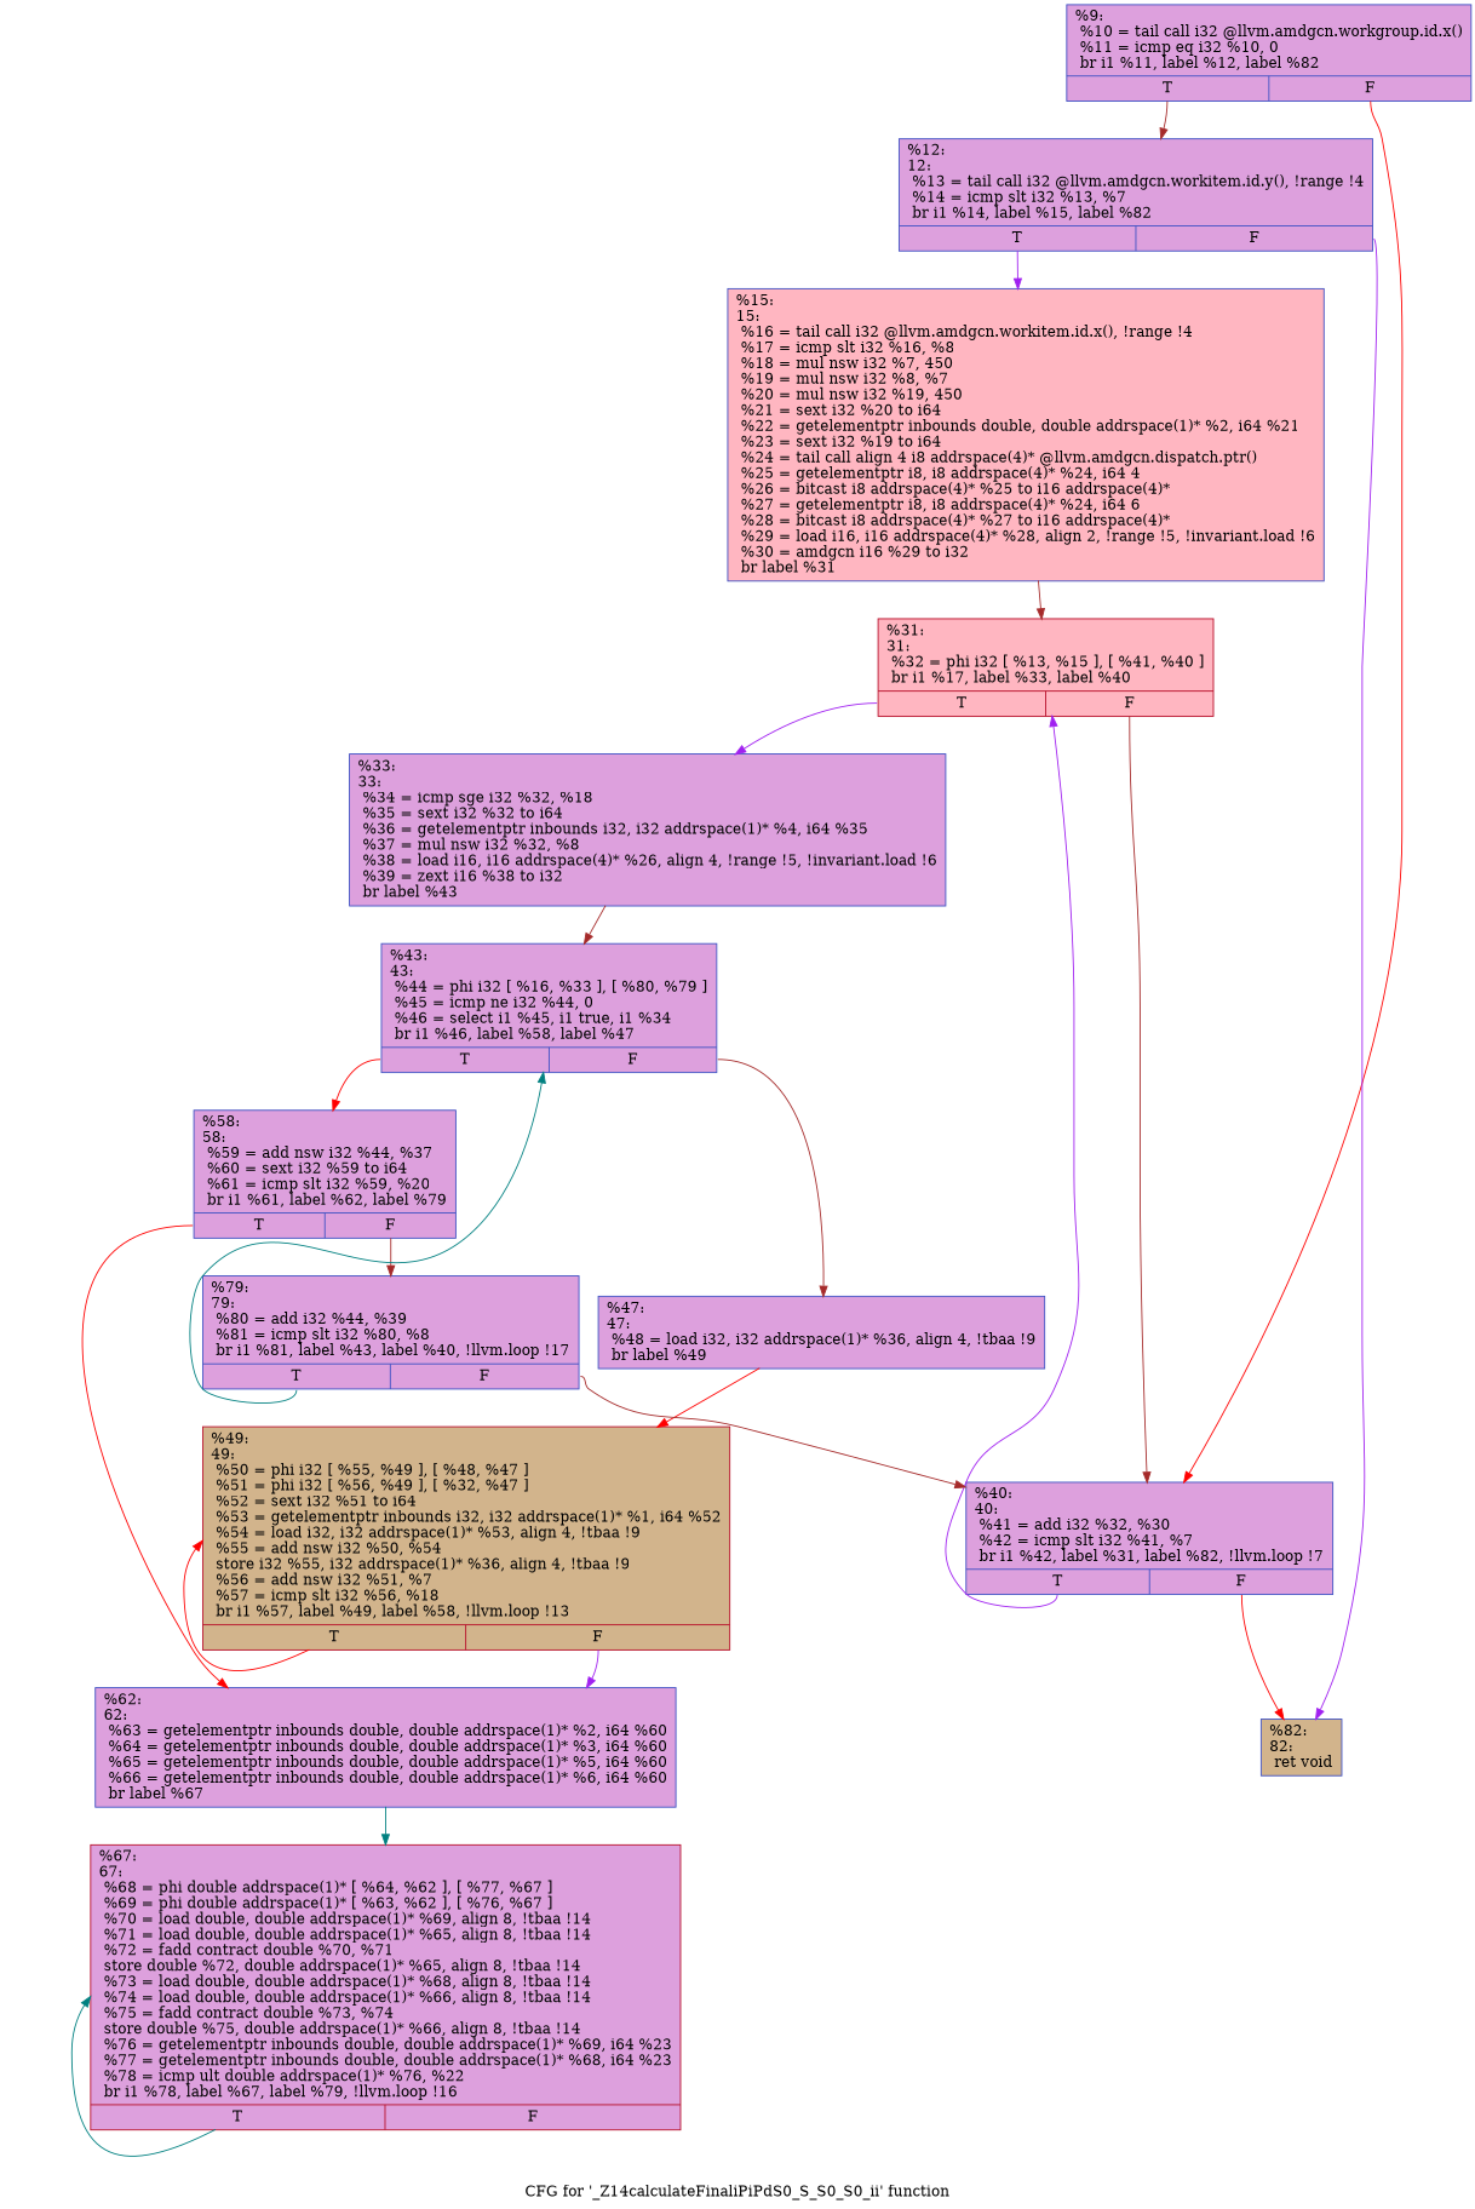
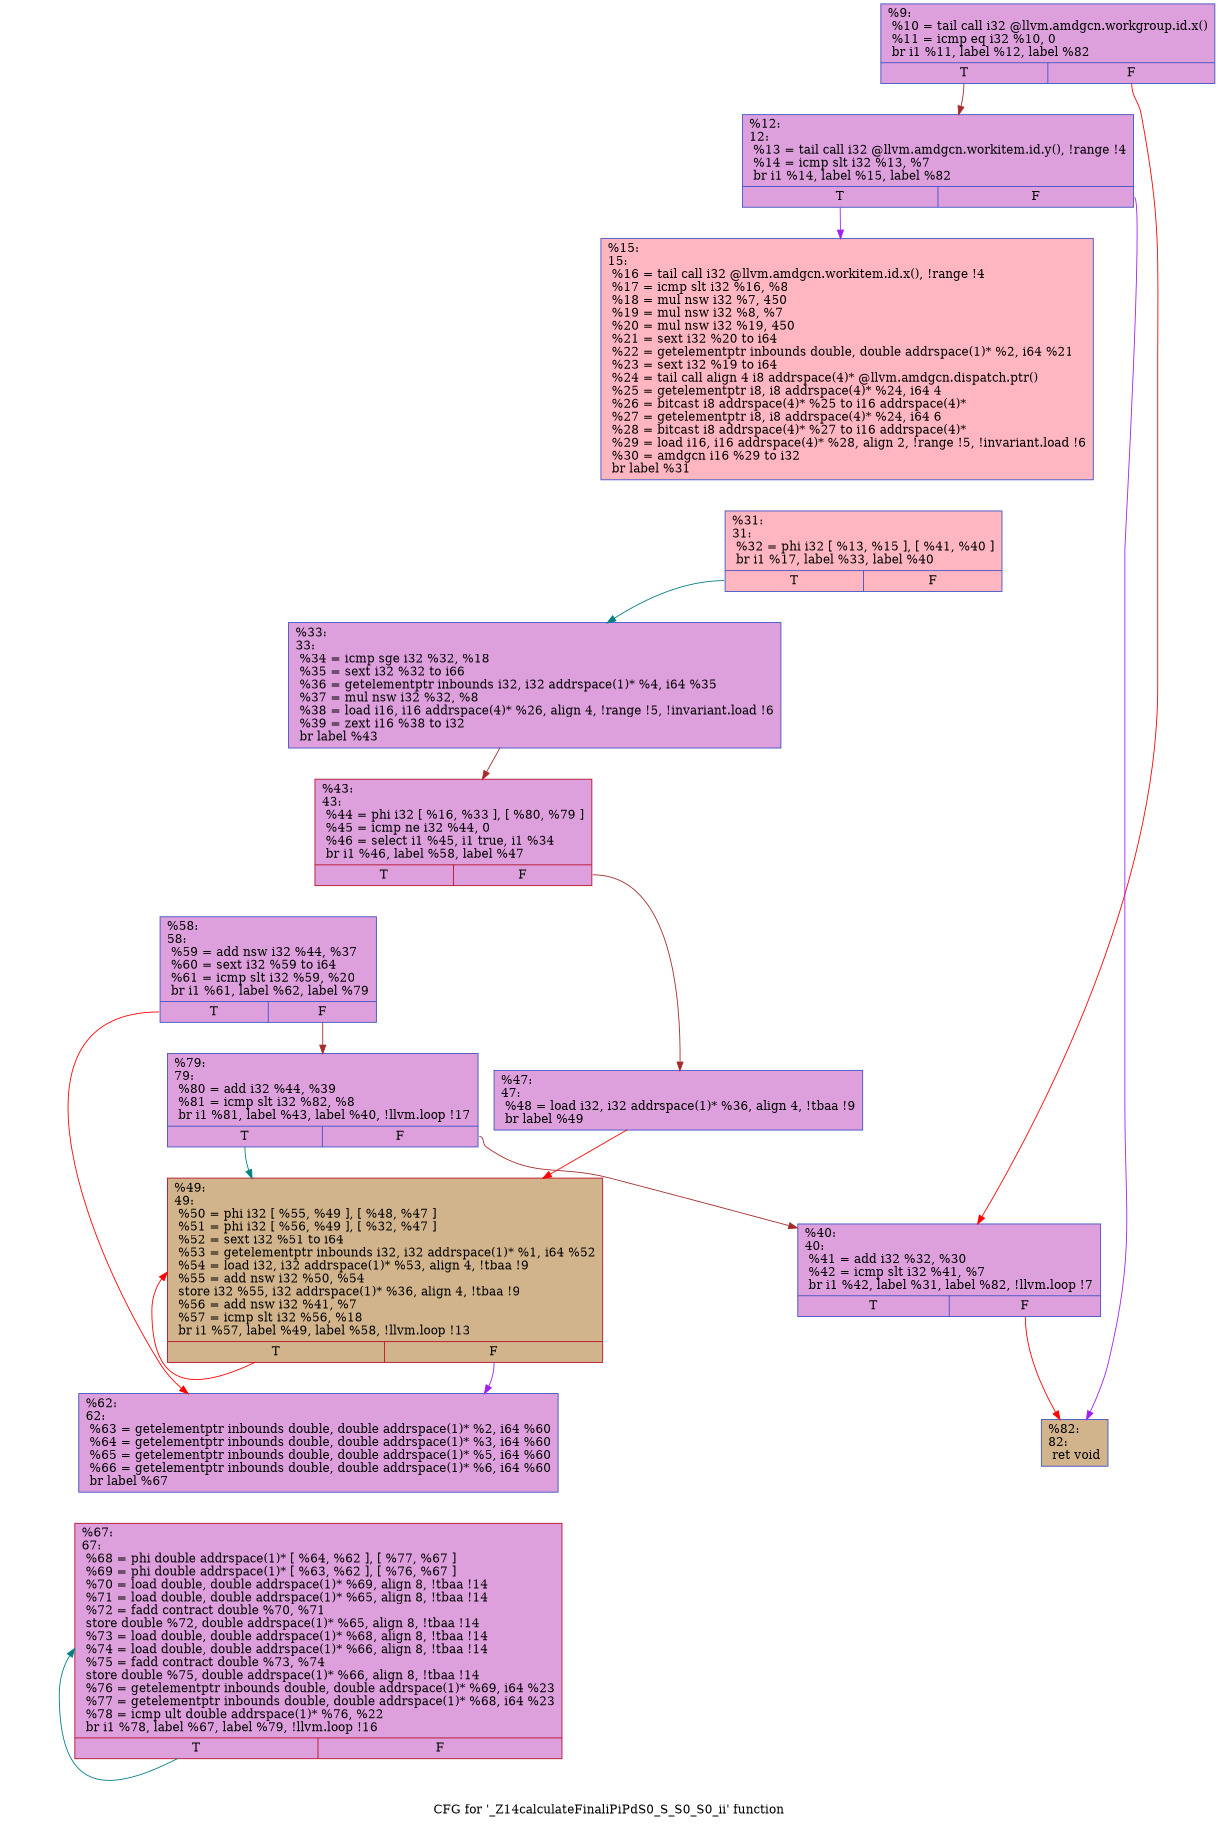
  digraph {
    label="CFG for '_Z14calculateFinaliPiPdS0_S_S0_S0_ii' function"
    node [color="#3d50c3ff" fillcolor=plum shape=record style=filled]
    edge [color=brown tailport=s0]
    n1 [label="{%9:\l  %10 = tail call i32 @llvm.amdgcn.workgroup.id.x()\l  %11 = icmp eq i32 %10, 0\l  br i1 %11, label %12, label %82\l|{<s0>T|<s1>F}}"]
    n2 [label="{%12:\l12:                                               \l  %13 = tail call i32 @llvm.amdgcn.workitem.id.y(), !range !4\l  %14 = icmp slt i32 %13, %7\l  br i1 %14, label %15, label %82\l|{<s0>T|<s1>F}}"]
    n3 [label="{%40:\l40:                                               \l  %41 = add i32 %32, %30\l  %42 = icmp slt i32 %41, %7\l  br i1 %42, label %31, label %82, !llvm.loop !7\l|{<s0>T|<s1>F}}"]
    n4 [fillcolor=tan label="{%82:\l82:                                               \l  ret void\l}"]
    n5 [fillcolor=lightpink label="{%15:\l15:                                               \l  %16 = tail call i32 @llvm.amdgcn.workitem.id.x(), !range !4\l  %17 = icmp slt i32 %16, %8\l  %18 = mul nsw i32 %7, 450\l  %19 = mul nsw i32 %8, %7\l  %20 = mul nsw i32 %19, 450\l  %21 = sext i32 %20 to i64\l  %22 = getelementptr inbounds double, double addrspace(1)* %2, i64 %21\l  %23 = sext i32 %19 to i64\l  %24 = tail call align 4 i8 addrspace(4)* @llvm.amdgcn.dispatch.ptr()\l  %25 = getelementptr i8, i8 addrspace(4)* %24, i64 4\l  %26 = bitcast i8 addrspace(4)* %25 to i16 addrspace(4)*\l  %27 = getelementptr i8, i8 addrspace(4)* %24, i64 6\l  %28 = bitcast i8 addrspace(4)* %27 to i16 addrspace(4)*\l  %29 = load i16, i16 addrspace(4)* %28, align 2, !range !5, !invariant.load !6\l  %30 = amdgcn i16 %29 to i32\l  br label %31\l}"]
-   n6 [color="#b70d28ff" fillcolor=lightpink label="{%31:\l31:                                               \l  %32 = phi i32 [ %13, %15 ], [ %41, %40 ]\l  br i1 %17, label %33, label %40\l|{<s0>T|<s1>F}}"]
-   n7 [label="{%33:\l33:                                               \l  %34 = icmp sge i32 %32, %18\l  %35 = sext i32 %32 to i64\l  %36 = getelementptr inbounds i32, i32 addrspace(1)* %4, i64 %35\l  %37 = mul nsw i32 %32, %8\l  %38 = load i16, i16 addrspace(4)* %26, align 4, !range !5, !invariant.load !6\l  %39 = zext i16 %38 to i32\l  br label %43\l}"]
-   n8 [label="{%43:\l43:                                               \l  %44 = phi i32 [ %16, %33 ], [ %80, %79 ]\l  %45 = icmp ne i32 %44, 0\l  %46 = select i1 %45, i1 true, i1 %34\l  br i1 %46, label %58, label %47\l|{<s0>T|<s1>F}}"]
+   n6 [fillcolor=lightpink label="{%31:\l31:                                               \l  %32 = phi i32 [ %13, %15 ], [ %41, %40 ]\l  br i1 %17, label %33, label %40\l|{<s0>T|<s1>F}}"]
+   n7 [label="{%33:\l33:                                               \l  %34 = icmp sge i32 %32, %18\l  %35 = sext i32 %32 to i66\l  %36 = getelementptr inbounds i32, i32 addrspace(1)* %4, i64 %35\l  %37 = mul nsw i32 %32, %8\l  %38 = load i16, i16 addrspace(4)* %26, align 4, !range !5, !invariant.load !6\l  %39 = zext i16 %38 to i32\l  br label %43\l}"]
+   n8 [color="#b70d28ff" label="{%43:\l43:                                               \l  %44 = phi i32 [ %16, %33 ], [ %80, %79 ]\l  %45 = icmp ne i32 %44, 0\l  %46 = select i1 %45, i1 true, i1 %34\l  br i1 %46, label %58, label %47\l|{<s0>T|<s1>F}}"]
    n9 [label="{%58:\l58:                                               \l  %59 = add nsw i32 %44, %37\l  %60 = sext i32 %59 to i64\l  %61 = icmp slt i32 %59, %20\l  br i1 %61, label %62, label %79\l|{<s0>T|<s1>F}}"]
    n10 [label="{%47:\l47:                                               \l  %48 = load i32, i32 addrspace(1)* %36, align 4, !tbaa !9\l  br label %49\l}"]
    n11 [label="{%62:\l62:                                               \l  %63 = getelementptr inbounds double, double addrspace(1)* %2, i64 %60\l  %64 = getelementptr inbounds double, double addrspace(1)* %3, i64 %60\l  %65 = getelementptr inbounds double, double addrspace(1)* %5, i64 %60\l  %66 = getelementptr inbounds double, double addrspace(1)* %6, i64 %60\l  br label %67\l}"]
-   n12 [label="{%79:\l79:                                               \l  %80 = add i32 %44, %39\l  %81 = icmp slt i32 %80, %8\l  br i1 %81, label %43, label %40, !llvm.loop !17\l|{<s0>T|<s1>F}}"]
-   n13 [color="#b70d28ff" fillcolor=tan label="{%49:\l49:                                               \l  %50 = phi i32 [ %55, %49 ], [ %48, %47 ]\l  %51 = phi i32 [ %56, %49 ], [ %32, %47 ]\l  %52 = sext i32 %51 to i64\l  %53 = getelementptr inbounds i32, i32 addrspace(1)* %1, i64 %52\l  %54 = load i32, i32 addrspace(1)* %53, align 4, !tbaa !9\l  %55 = add nsw i32 %50, %54\l  store i32 %55, i32 addrspace(1)* %36, align 4, !tbaa !9\l  %56 = add nsw i32 %51, %7\l  %57 = icmp slt i32 %56, %18\l  br i1 %57, label %49, label %58, !llvm.loop !13\l|{<s0>T|<s1>F}}"]
+   n12 [label="{%79:\l79:                                               \l  %80 = add i32 %44, %39\l  %81 = icmp slt i32 %82, %8\l  br i1 %81, label %43, label %40, !llvm.loop !17\l|{<s0>T|<s1>F}}"]
+   n13 [color="#b70d28ff" fillcolor=tan label="{%49:\l49:                                               \l  %50 = phi i32 [ %55, %49 ], [ %48, %47 ]\l  %51 = phi i32 [ %56, %49 ], [ %32, %47 ]\l  %52 = sext i32 %51 to i64\l  %53 = getelementptr inbounds i32, i32 addrspace(1)* %1, i64 %52\l  %54 = load i32, i32 addrspace(1)* %53, align 4, !tbaa !9\l  %55 = add nsw i32 %50, %54\l  store i32 %55, i32 addrspace(1)* %36, align 4, !tbaa !9\l  %56 = add nsw i32 %41, %7\l  %57 = icmp slt i32 %56, %18\l  br i1 %57, label %49, label %58, !llvm.loop !13\l|{<s0>T|<s1>F}}"]
    n14 [color="#b70d28ff" label="{%67:\l67:                                               \l  %68 = phi double addrspace(1)* [ %64, %62 ], [ %77, %67 ]\l  %69 = phi double addrspace(1)* [ %63, %62 ], [ %76, %67 ]\l  %70 = load double, double addrspace(1)* %69, align 8, !tbaa !14\l  %71 = load double, double addrspace(1)* %65, align 8, !tbaa !14\l  %72 = fadd contract double %70, %71\l  store double %72, double addrspace(1)* %65, align 8, !tbaa !14\l  %73 = load double, double addrspace(1)* %68, align 8, !tbaa !14\l  %74 = load double, double addrspace(1)* %66, align 8, !tbaa !14\l  %75 = fadd contract double %73, %74\l  store double %75, double addrspace(1)* %66, align 8, !tbaa !14\l  %76 = getelementptr inbounds double, double addrspace(1)* %69, i64 %23\l  %77 = getelementptr inbounds double, double addrspace(1)* %68, i64 %23\l  %78 = icmp ult double addrspace(1)* %76, %22\l  br i1 %78, label %67, label %79, !llvm.loop !16\l|{<s0>T|<s1>F}}"]
    n1 -> n2
    n1 -> n3 [color=red tailport=s1]
    n2 -> n4 [color=purple tailport=s1]
    n2 -> n5 [color=purple]
    n3 -> n4 [color=red tailport=s1]
-   n3 -> n6 [color=purple]
-   n5 -> n6
-   n6 -> n3 [tailport=s1]
-   n6 -> n7 [color=purple]
+   n6 -> n7 [color=teal]
    n7 -> n8
-   n8 -> n9 [color=red]
    n8 -> n10 [tailport=s1]
    n9 -> n11 [color=red]
    n9 -> n12 [tailport=s1]
    n10 -> n13 [color=red]
-   n11 -> n14 [color=teal]
    n12 -> n3 [tailport=s1]
-   n12 -> n8 [color=teal]
+   n12 -> n13 [color=teal]
    n13 -> n11 [color=purple tailport=s1]
    n13 -> n13 [color=red]
    n14 -> n14 [color=teal]
  }
